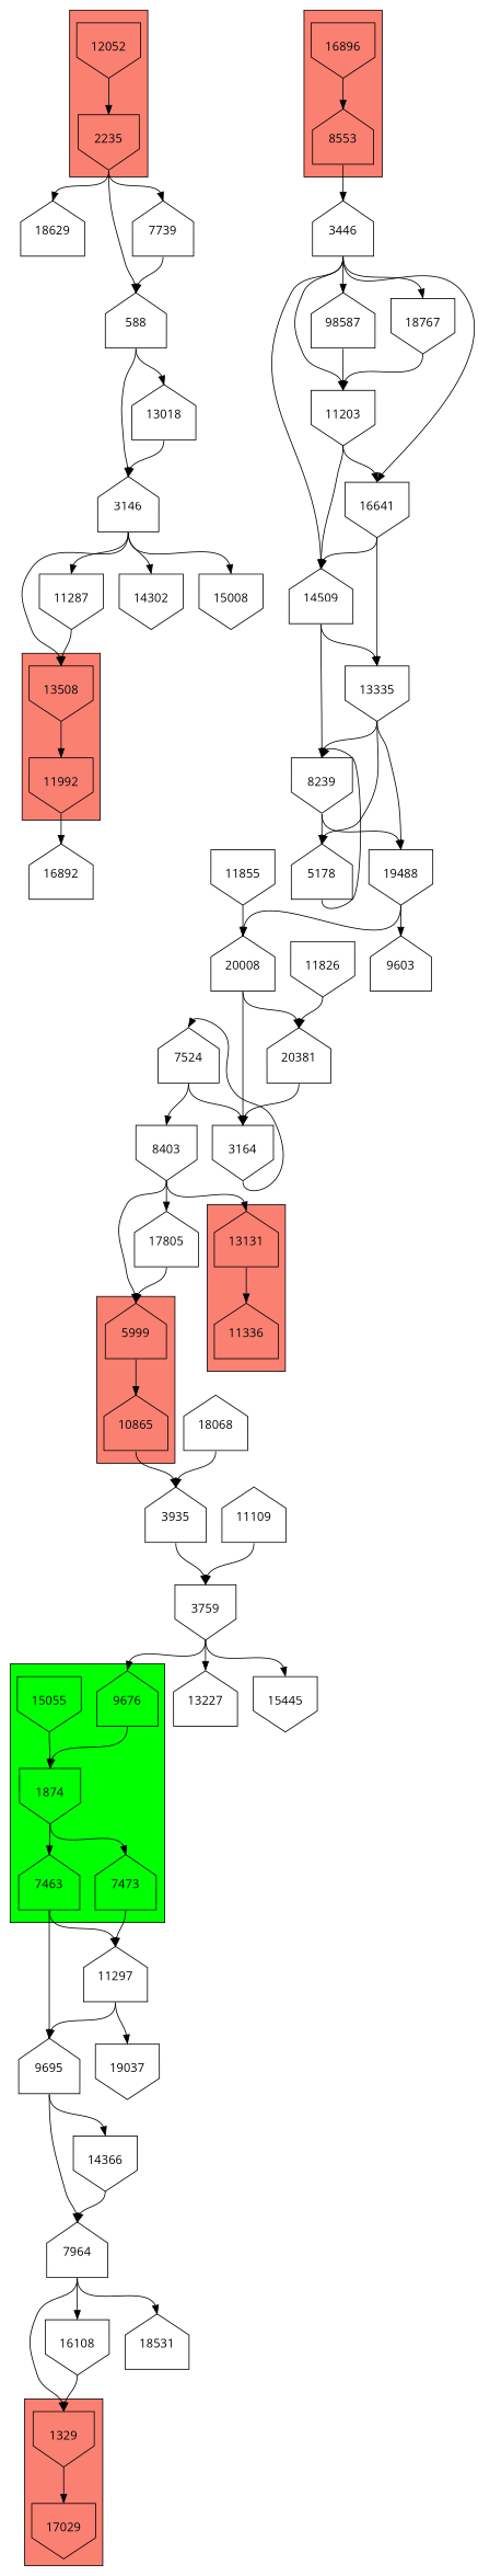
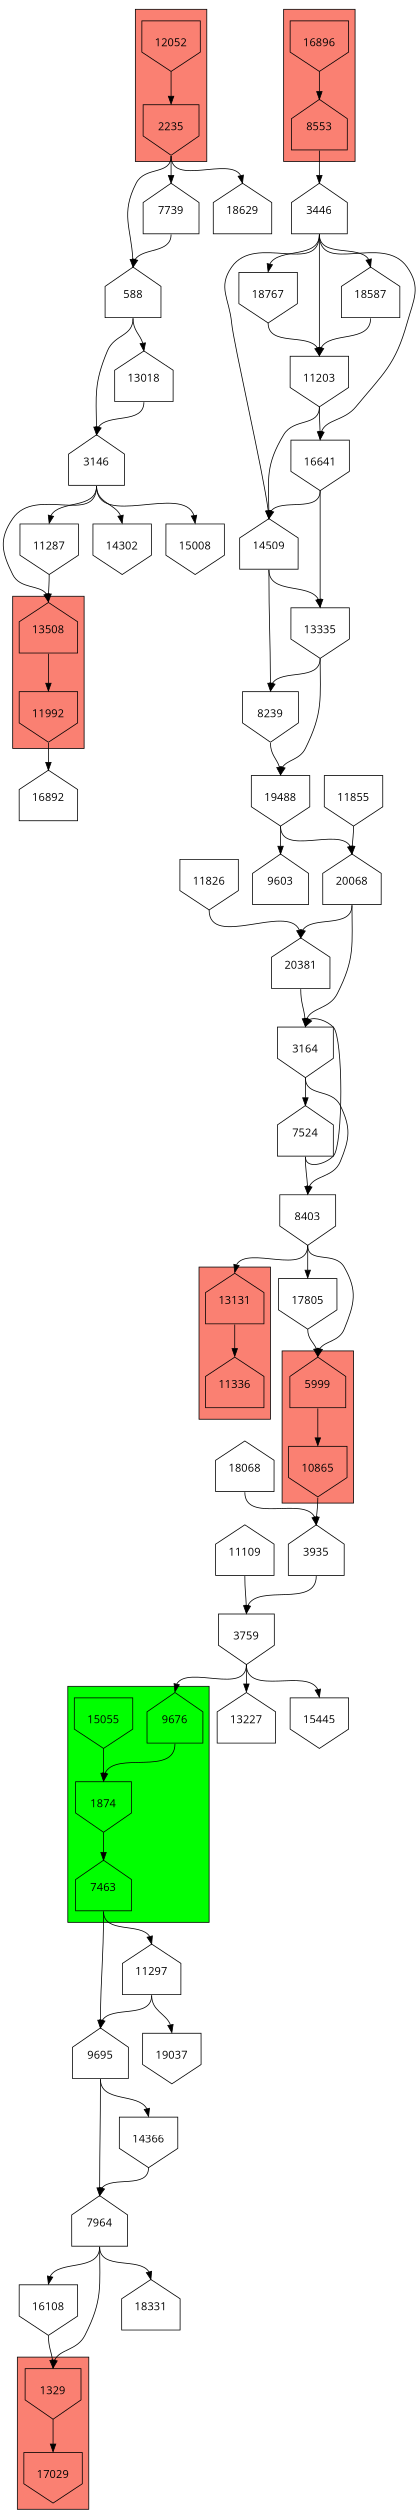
  digraph {
    fontname="Open Sans"
    node [fontname="Open Sans" shape=house]
    edge [fontname="Open Sans" headport=n tailport=s]
    12052 [height=1 shape=invhouse width=1]
    2235 [height=1 shape=invhouse width=1]
-   13508 [height=1 shape=invhouse width=1]
+   13508 [height=1 width=1]
    11992 [height=1 shape=invhouse width=1]
    5999 [height=1 width=1]
-   10865 [height=1 width=1]
+   10865 [height=1 shape=invhouse width=1]
    9676 [height=1 width=1]
    15055 [height=1 shape=invhouse width=1]
    1874 [height=1 shape=invhouse width=1]
    7463 [height=1 width=1]
-   7473 [height=1 width=1]
    1329 [height=1 shape=invhouse width=1]
    17029 [height=1 shape=invhouse width=1]
    13131 [height=1 width=1]
    11336 [height=1 width=1]
    16896 [height=1 shape=invhouse width=1]
    8553 [height=1 width=1]
    588 [height=1 width=1]
    7739 [height=1 width=1]
    18629 [height=1 width=1]
    16892 [height=1 width=1]
    3935 [height=1 width=1]
    9695 [height=1 width=1]
    11297 [height=1 width=1]
    3446 [height=1 width=1]
    3146 [height=1 width=1]
    13018 [height=1 width=1]
    3759 [height=1 shape=invhouse width=1]
    7964 [height=1 width=1]
    14366 [height=1 shape=invhouse width=1]
    19037 [height=1 shape=invhouse width=1]
    11203 [height=1 shape=invhouse width=1]
    14509 [height=1 width=1]
    16641 [height=1 shape=invhouse width=1]
-   18587 [height=1 width=1 label=98587]
+   18587 [height=1 width=1]
    n36 [height=1 label=18767 shape=invhouse width=1]
    11287 [height=1 shape=invhouse width=1]
    14302 [height=1 shape=invhouse width=1]
    15008 [height=1 shape=invhouse width=1]
    8239 [height=1 shape=invhouse width=1]
    13335 [height=1 shape=invhouse width=1]
-   5178 [height=1 width=1]
    19488 [height=1 shape=invhouse width=1]
    9603 [height=1 width=1]
-   20068 [height=1 width=1 label=20008]
+   20068 [height=1 width=1]
    3164 [height=1 shape=invhouse width=1]
    20381 [height=1 width=1]
    7524 [height=1 width=1]
    8403 [height=1 shape=invhouse width=1]
-   17805 [height=1 width=1]
+   17805 [height=1 shape=invhouse width=1]
    n51 [height=1 label=13227 width=1]
    15445 [height=1 shape=invhouse width=1]
    16108 [height=1 shape=invhouse width=1]
-   18331 [height=1 width=1 label=18531]
+   18331 [height=1 width=1]
    11109 [height=1 width=1]
    18068 [height=1 width=1]
    11826 [height=1 shape=invhouse width=1]
    11855 [height=1 shape=invhouse width=1]
    subgraph cluster_1 {
      fillcolor=salmon
      style=filled
      12052
      2235
    }
    subgraph cluster_2 {
      fillcolor=salmon
      style=filled
      13508
      11992
    }
    subgraph cluster_3 {
      fillcolor=salmon
      style=filled
      5999
      10865
    }
    subgraph cluster_4 {
      fillcolor=green
      style=filled
      9676
      15055
      1874
      7463
-     7473
    }
    subgraph cluster_5 {
      fillcolor=salmon
      style=filled
      1329
      17029
    }
    subgraph cluster_6 {
      fillcolor=salmon
      style=filled
      13131
      11336
    }
    subgraph cluster_7 {
      fillcolor=salmon
      style=filled
      16896
      8553
    }
    12052 -> 2235
    2235 -> 588
    2235 -> 7739
    2235 -> 18629
    13508 -> 11992
    11992 -> 16892
    5999 -> 10865
    10865 -> 3935
    9676 -> 1874
    15055 -> 1874
    1874 -> 7463
-   1874 -> 7473
    7463 -> 9695
    7463 -> 11297
-   7473 -> 11297
    1329 -> 17029
    13131 -> 11336
    16896 -> 8553
    8553 -> 3446
    588 -> 3146
    588 -> 13018
    7739 -> 588
    3935 -> 3759
    9695 -> 7964
    9695 -> 14366
    11297 -> 9695
    11297 -> 19037
    3446 -> 11203
    3446 -> 14509
    3446 -> 16641
    3446 -> 18587
    3446 -> n36
    3146 -> 13508
    3146 -> 11287
    3146 -> 14302
    3146 -> 15008
    13018 -> 3146
    3759 -> 9676
    3759 -> n51
    3759 -> 15445
    7964 -> 1329
    7964 -> 16108
    7964 -> 18331
    14366 -> 7964
    11203 -> 14509
    11203 -> 16641
    14509 -> 8239
    14509 -> 13335
    16641 -> 14509
    16641 -> 13335
    18587 -> 11203
    n36 -> 11203
    11287 -> 13508
-   8239 -> 5178
    8239 -> 19488
    13335 -> 8239
-   13335 -> 5178
    13335 -> 19488
-   5178 -> 8239
    19488 -> 9603
    19488 -> 20068
    20068 -> 3164
    20068 -> 20381
    3164 -> 7524
+   3164 -> 8403
    20381 -> 3164
    7524 -> 3164
    7524 -> 8403
    8403 -> 5999
    8403 -> 13131
    8403 -> 17805
    17805 -> 5999
    16108 -> 1329
    11109 -> 3759
    18068 -> 3935
    11826 -> 20381
    11855 -> 20068
  }
